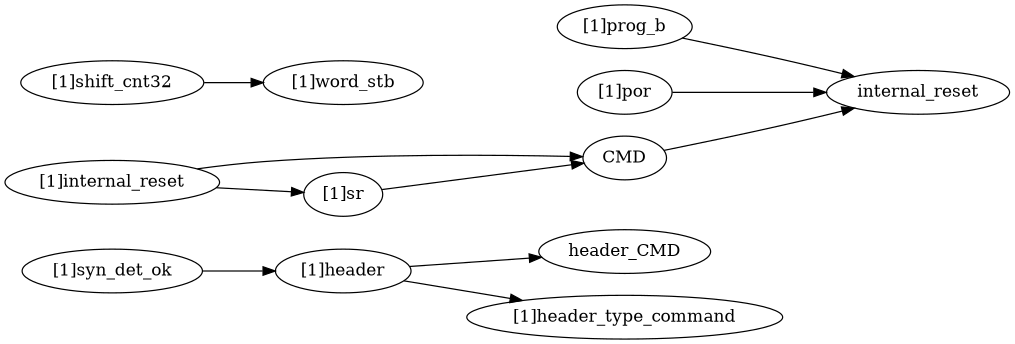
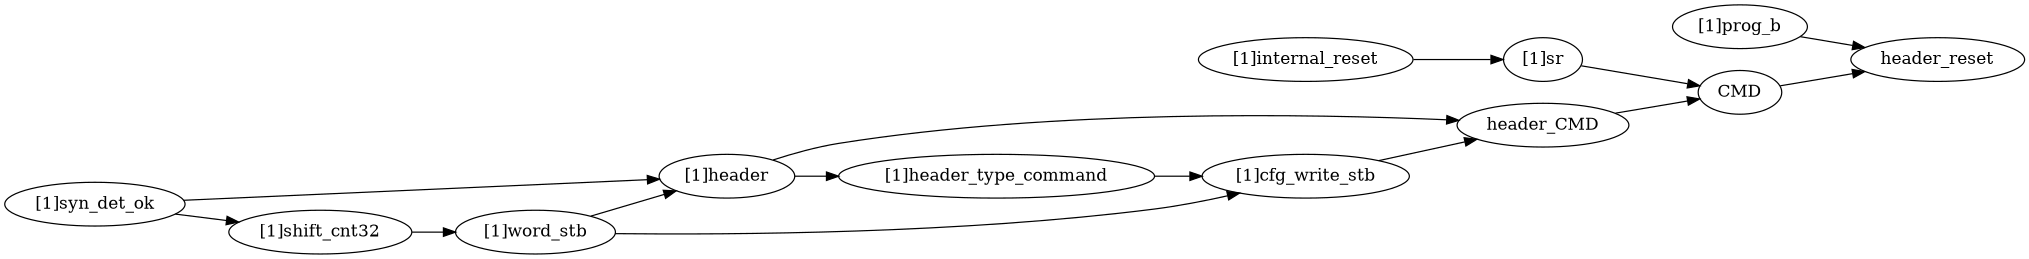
  strict digraph {
    rankdir=LR
    node [complexity=4 importance=0.0649101260718 rank=0.0162275315179]
    n1 [complexity=1 importance=0.0285821701419 label=header_CMD rank=0.0285821701419]
    CMD [complexity=0 importance=0.0155293803895 rank=0.0]
-   internal_reset [complexity=1 importance=0.0536264058218 rank=0.0536264058218]
+   internal_reset [complexity=1 importance=0.0536264058218 rank=0.0536264058218 label=header_reset]
    "[1]word_stb" [complexity=11 importance=0.0976472035876 rank=0.00887701850796]
    "[1]header" [complexity=10 importance=0.0811331493579 rank=0.00811331493579]
+   "[1]cfg_write_stb" [importance=0.0508835637084 rank=0.0127208909271]
    "[1]header_type_command" [complexity=8 importance=0.0628212588545 rank=0.00785265735681]
    "[1]prog_b"
    "[1]internal_reset" [complexity=3 importance=1.89483732156 rank=0.631612440521]
    "[1]sr" [complexity=2 importance=0.0567354447431 rank=0.0283677223715]
    "[1]syn_det_ok" [complexity=11 importance=0.179895788981 rank=0.0163541626347]
    "[1]shift_cnt32" [complexity=10 importance=0.0883189639394 rank=0.00883189639394]
-   "[1]por"
-   "[1]internal_reset" -> CMD
+   n1 -> CMD
    CMD -> internal_reset
+   "[1]word_stb" -> "[1]header"
+   "[1]word_stb" -> "[1]cfg_write_stb"
    "[1]header" -> n1
    "[1]header" -> "[1]header_type_command"
+   "[1]cfg_write_stb" -> n1
+   "[1]header_type_command" -> "[1]cfg_write_stb"
    "[1]prog_b" -> internal_reset
    "[1]internal_reset" -> "[1]sr"
    "[1]sr" -> CMD
    "[1]syn_det_ok" -> "[1]header"
+   "[1]syn_det_ok" -> "[1]shift_cnt32"
    "[1]shift_cnt32" -> "[1]word_stb"
-   "[1]por" -> internal_reset
  }
